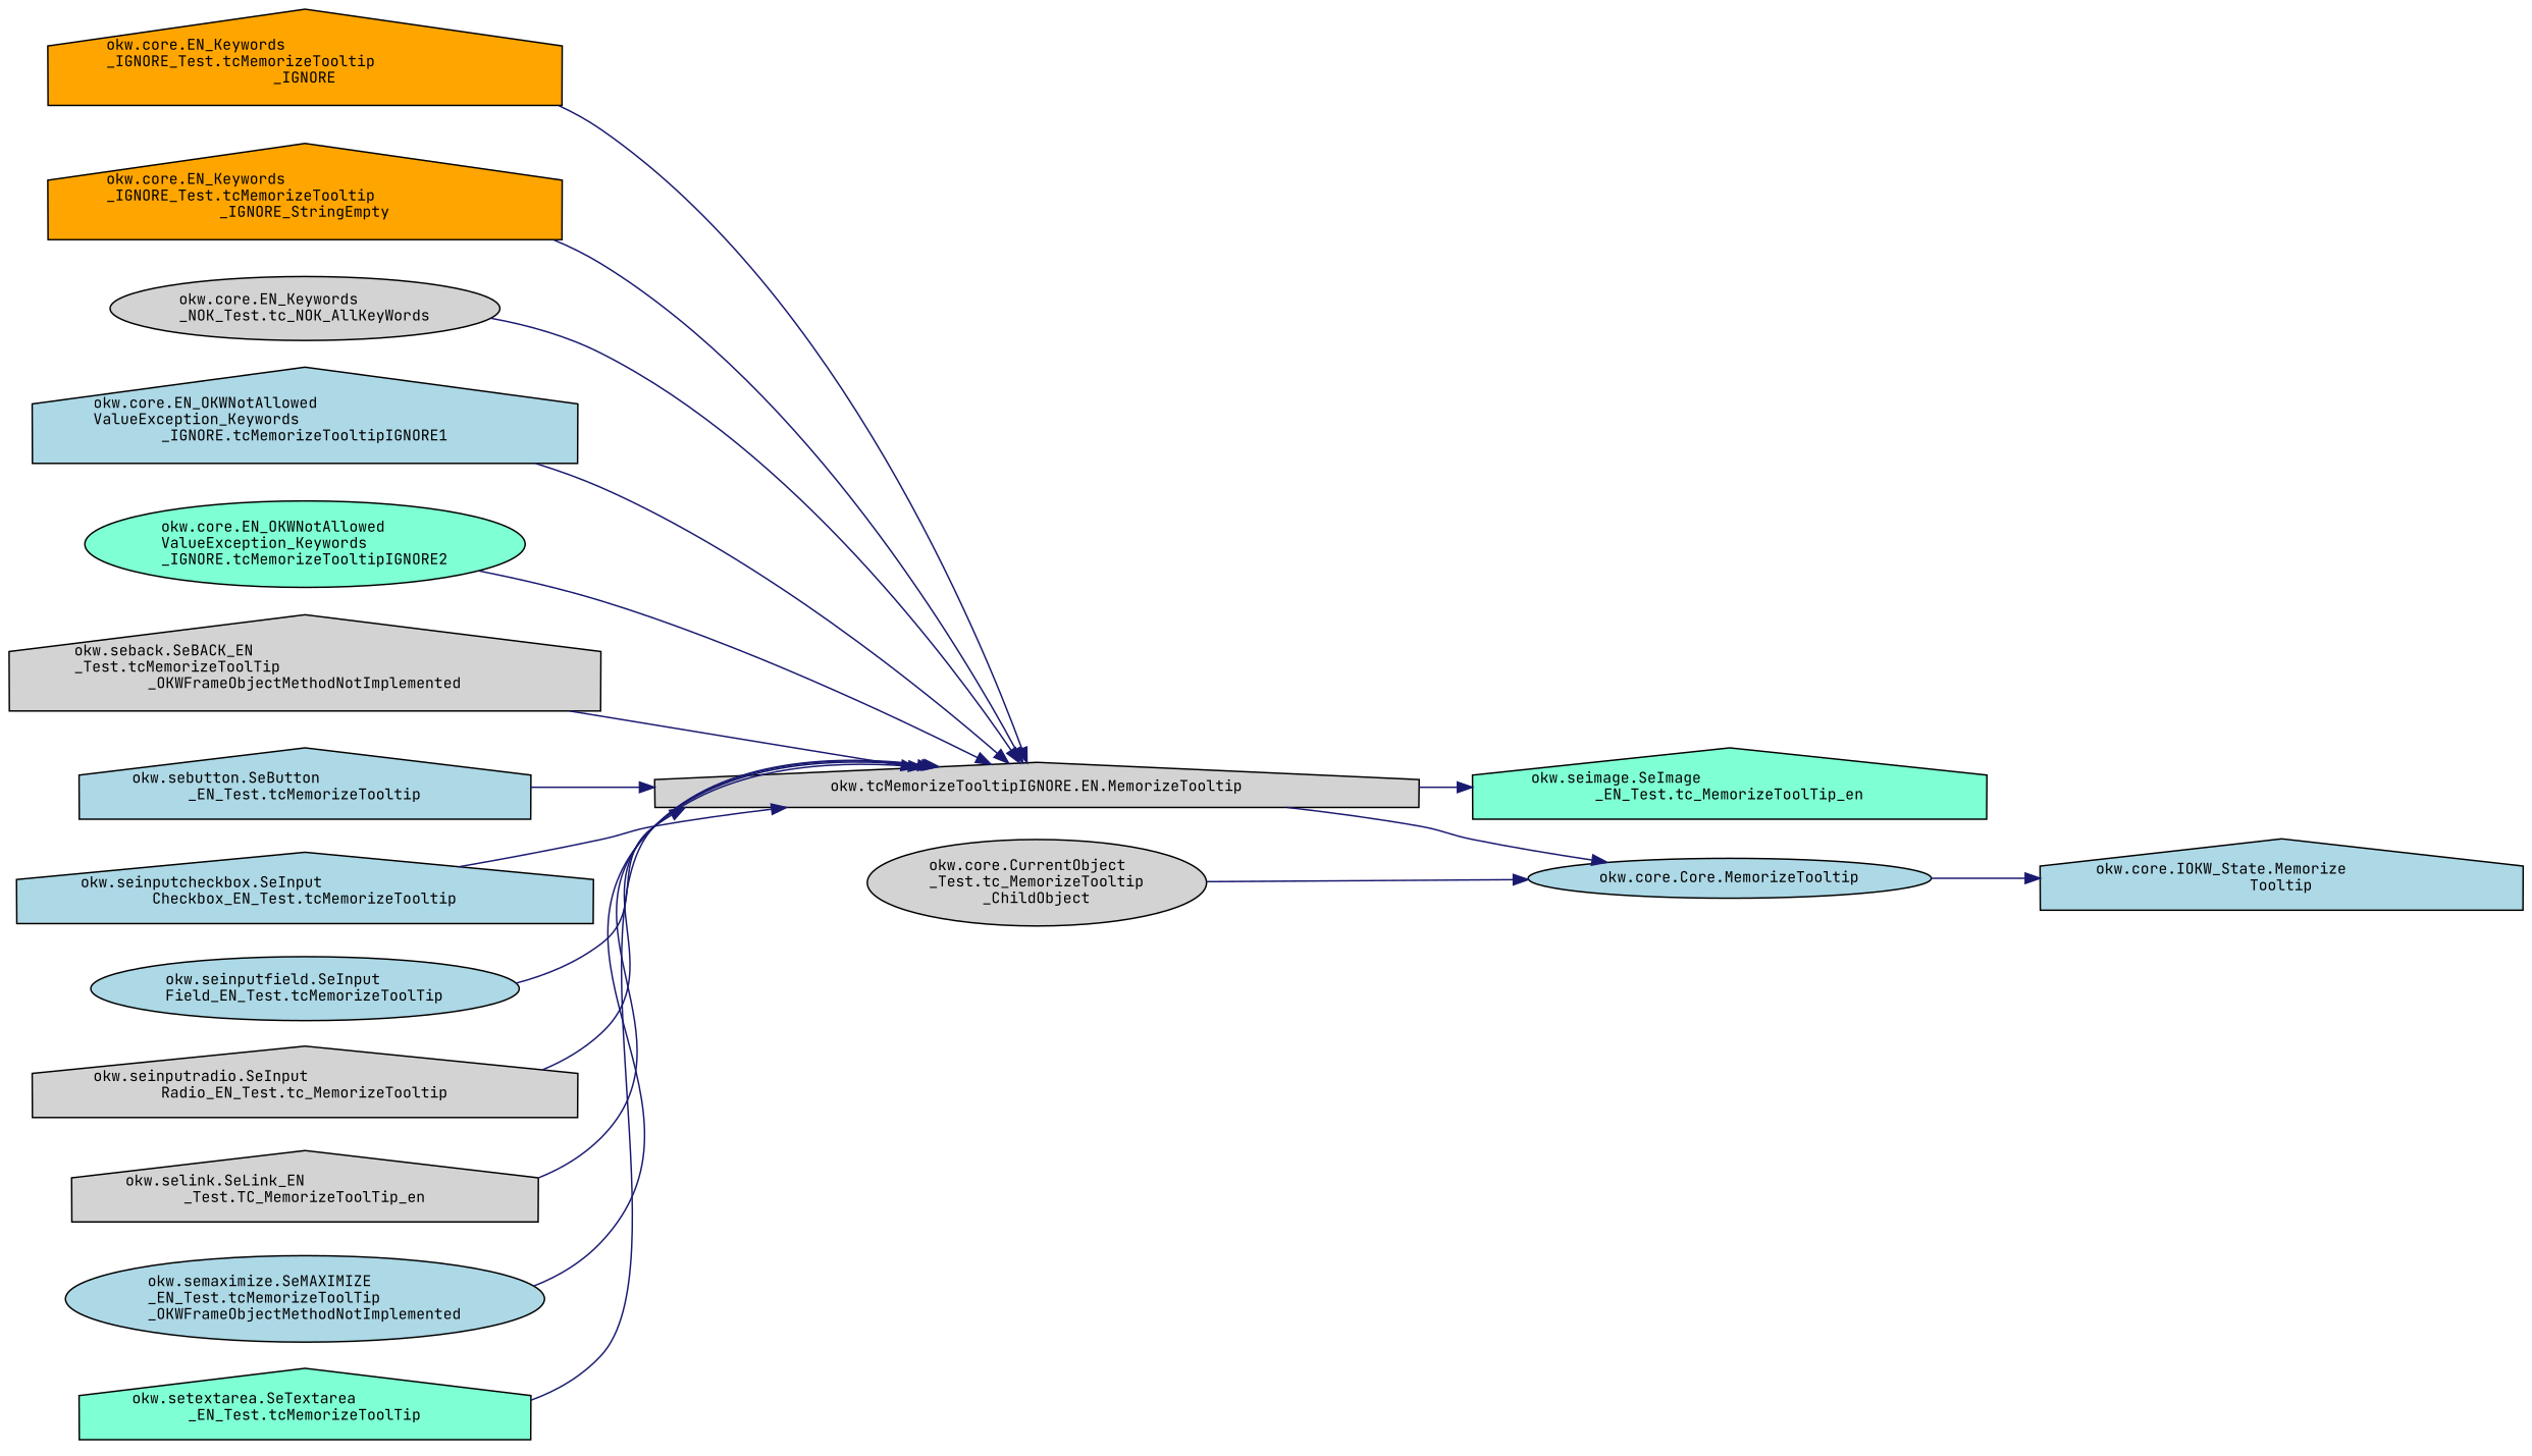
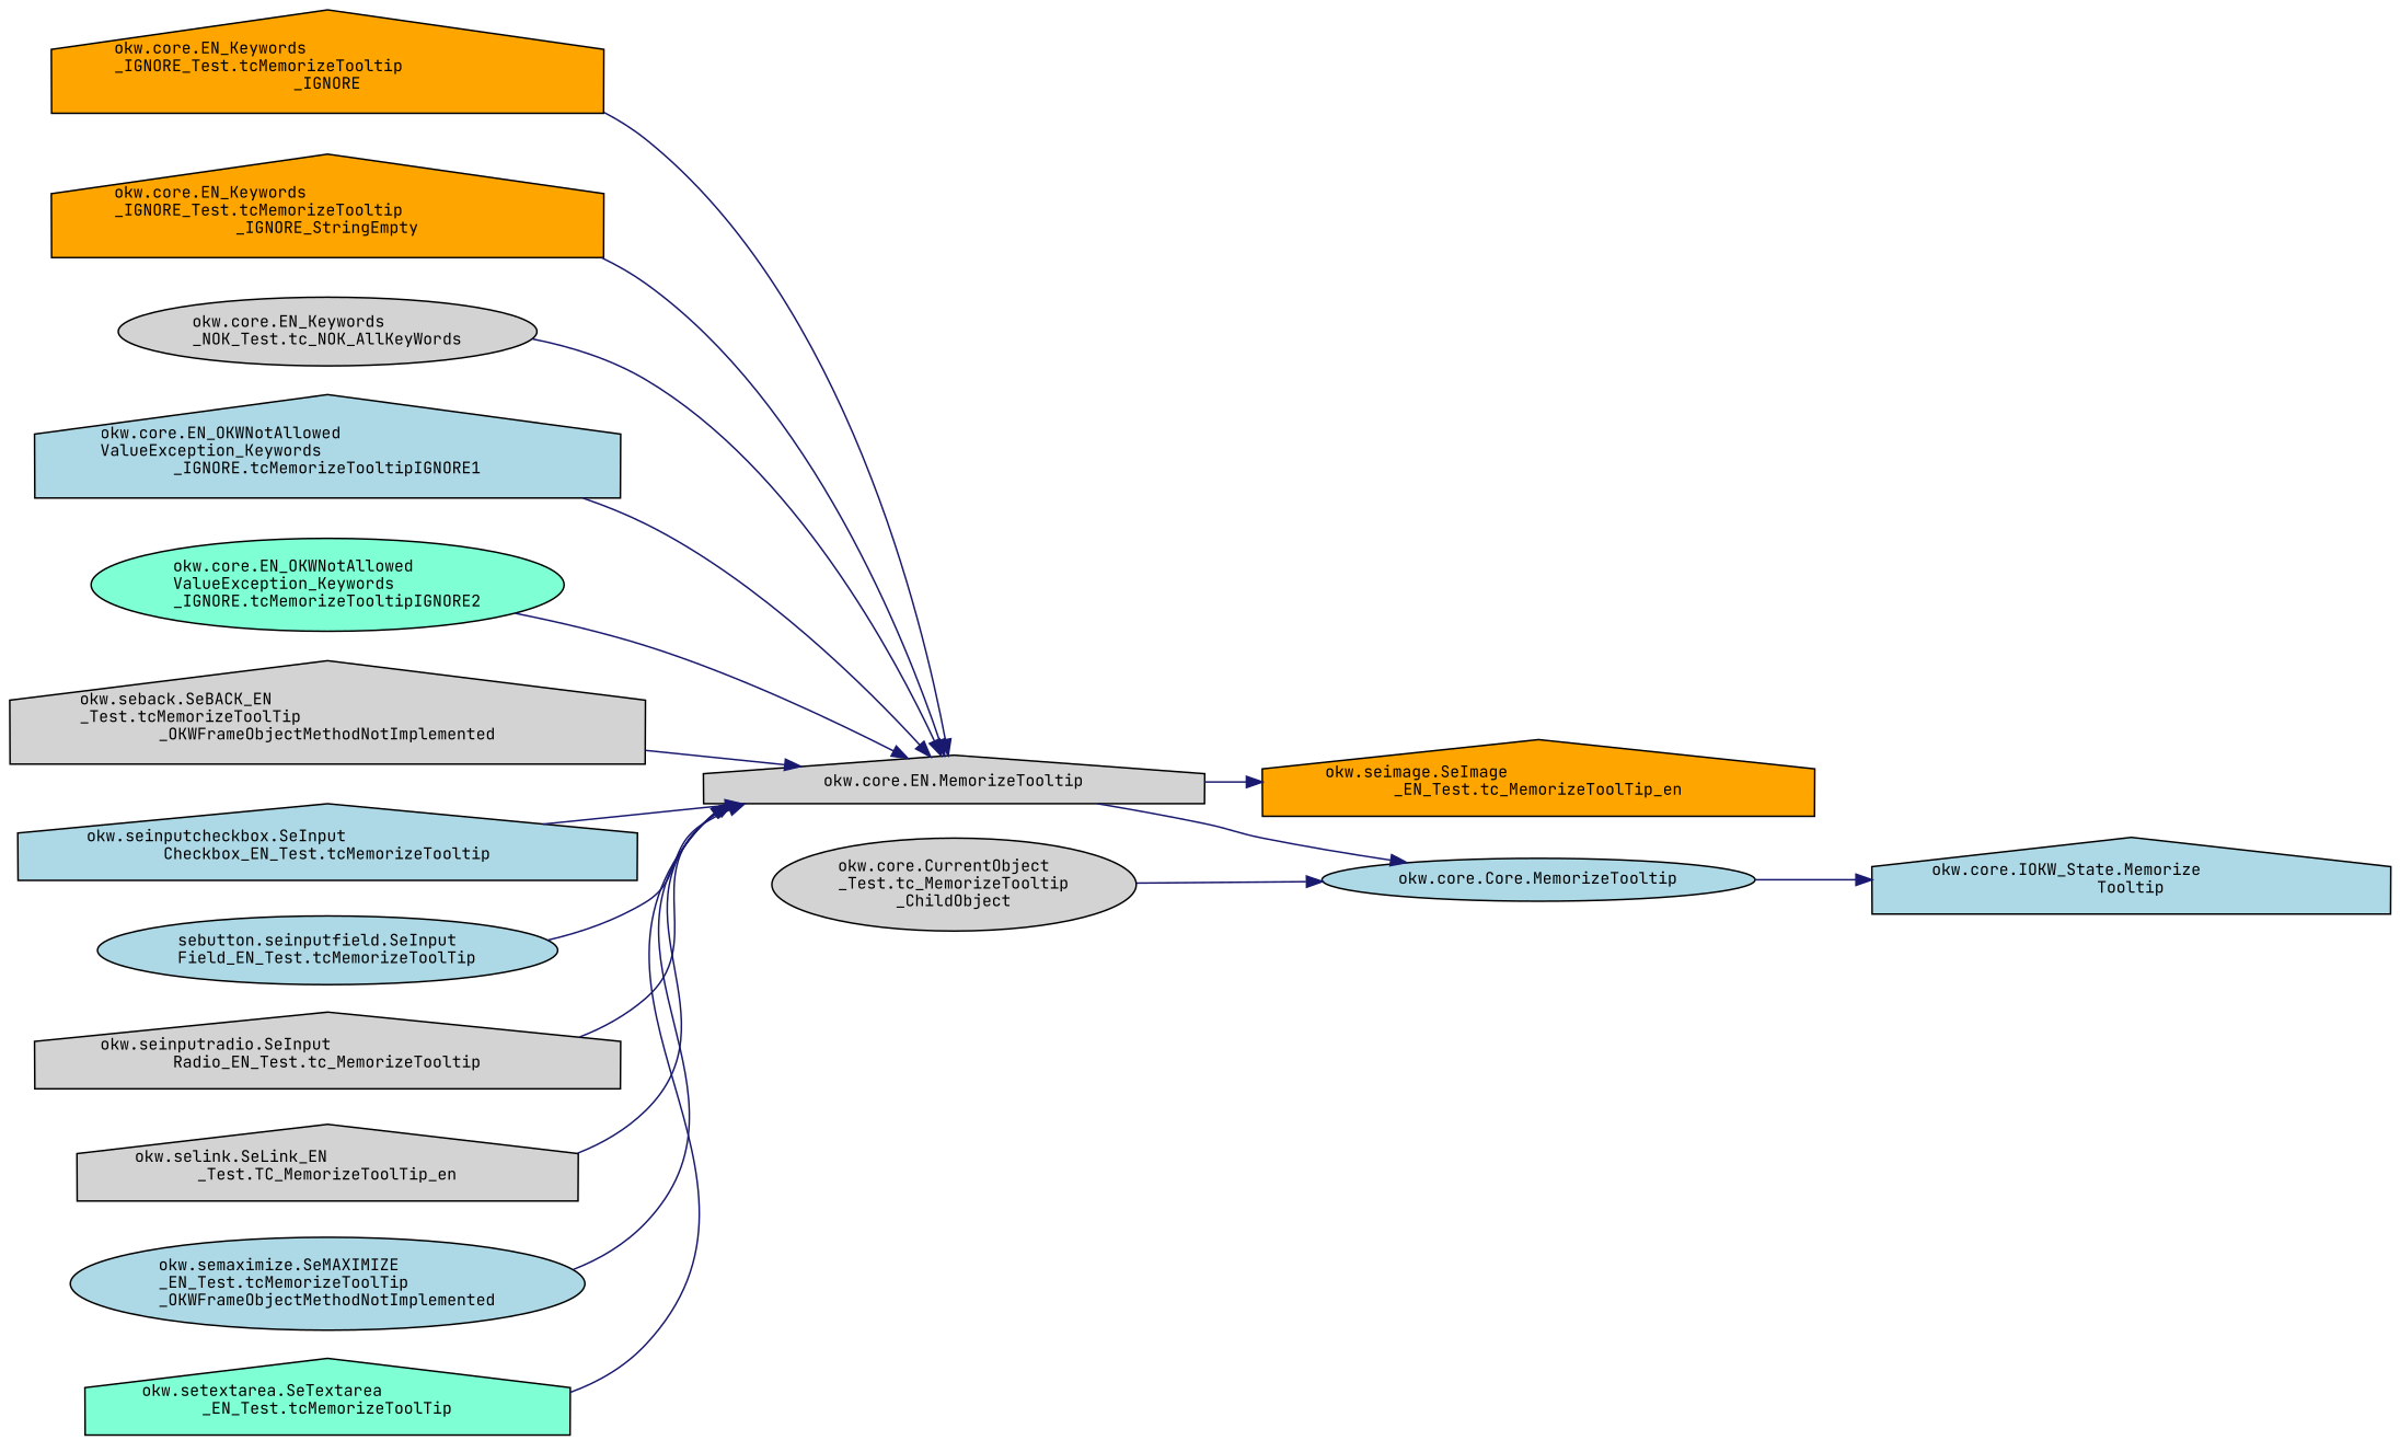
  digraph {
    fontname="JetBrains Mono"
    rankdir=RL
    node [color=black fillcolor=lightblue fontname="JetBrains Mono" fontsize=10 shape=house style=filled]
    edge [color=midnightblue dir=back fontname="JetBrains Mono" fontsize=10 labelfontname=Helvetica labelfontsize=10 style=solid]
    n1 [fontcolor=black height=0.2 label="okw.core.IOKW_State.Memorize\lTooltip" width=0.4]
    n2 [height=0.2 label="okw.core.Core.MemorizeTooltip" shape=ellipse width=0.4]
-   n3 [fillcolor=lightgrey height=0.2 label="okw.tcMemorizeTooltipIGNORE.EN.MemorizeTooltip" width=0.4]
+   n3 [fillcolor=lightgrey height=0.2 label="okw.core.EN.MemorizeTooltip" width=0.4]
    n4 [fillcolor=lightgrey height=0.2 label="okw.core.CurrentObject\l_Test.tc_MemorizeTooltip\l_ChildObject" shape=ellipse width=0.4]
    n5 [fillcolor=orange height=0.2 label="okw.core.EN_Keywords\l_IGNORE_Test.tcMemorizeTooltip\l_IGNORE" width=0.4]
    n6 [fillcolor=orange height=0.2 label="okw.core.EN_Keywords\l_IGNORE_Test.tcMemorizeTooltip\l_IGNORE_StringEmpty" width=0.4]
    n7 [fillcolor=lightgrey height=0.2 label="okw.core.EN_Keywords\l_NOK_Test.tc_NOK_AllKeyWords" shape=ellipse width=0.4]
    n8 [height=0.2 label="okw.core.EN_OKWNotAllowed\lValueException_Keywords\l_IGNORE.tcMemorizeTooltipIGNORE1" width=0.4]
    n9 [fillcolor=aquamarine height=0.2 label="okw.core.EN_OKWNotAllowed\lValueException_Keywords\l_IGNORE.tcMemorizeTooltipIGNORE2" shape=ellipse width=0.4]
    n10 [fillcolor=lightgrey height=0.2 label="okw.seback.SeBACK_EN\l_Test.tcMemorizeToolTip\l_OKWFrameObjectMethodNotImplemented" width=0.4]
-   n11 [height=0.2 label="okw.sebutton.SeButton\l_EN_Test.tcMemorizeTooltip" width=0.4]
    n12 [height=0.2 label="okw.seinputcheckbox.SeInput\lCheckbox_EN_Test.tcMemorizeTooltip" width=0.4]
-   n13 [height=0.2 label="okw.seinputfield.SeInput\lField_EN_Test.tcMemorizeToolTip" shape=ellipse width=0.4]
+   n13 [height=0.2 label="sebutton.seinputfield.SeInput\lField_EN_Test.tcMemorizeToolTip" shape=ellipse width=0.4]
    n14 [fillcolor=lightgrey height=0.2 label="okw.seinputradio.SeInput\lRadio_EN_Test.tc_MemorizeTooltip" width=0.4]
    n15 [fillcolor=lightgrey height=0.2 label="okw.selink.SeLink_EN\l_Test.TC_MemorizeToolTip_en" width=0.4]
    n16 [height=0.2 label="okw.semaximize.SeMAXIMIZE\l_EN_Test.tcMemorizeToolTip\l_OKWFrameObjectMethodNotImplemented" shape=ellipse width=0.4]
    n17 [fillcolor=aquamarine height=0.2 label="okw.setextarea.SeTextarea\l_EN_Test.tcMemorizeToolTip" width=0.4]
-   n18 [fillcolor=aquamarine height=0.2 label="okw.seimage.SeImage\l_EN_Test.tc_MemorizeToolTip_en" width=0.4]
+   n18 [fillcolor=orange height=0.2 label="okw.seimage.SeImage\l_EN_Test.tc_MemorizeToolTip_en" width=0.4]
    n1 -> n2
    n2 -> n3
    n2 -> n4
    n3 -> n5
    n3 -> n6
    n3 -> n7
    n3 -> n8
    n3 -> n9
    n3 -> n10
-   n3 -> n11
    n3 -> n12
    n3 -> n13
    n3 -> n14
    n3 -> n15
    n3 -> n16
    n3 -> n17
    n18 -> n3
  }
